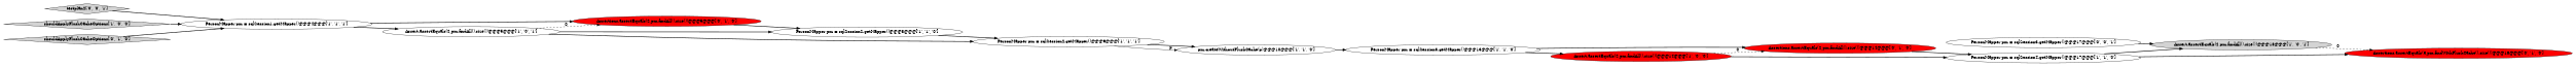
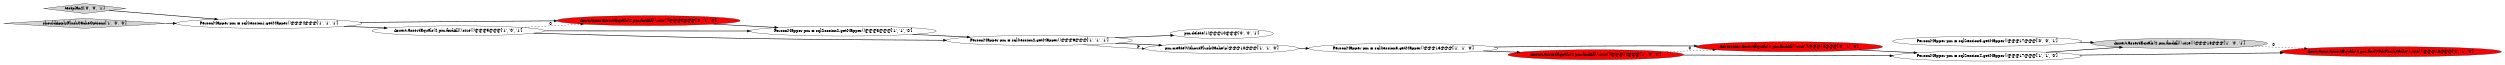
  digraph {
    rankdir=LR
    node [fillcolor=white shape=ellipse style=filled]
    edge [style=bold]
    n1 [label="PersonMapper pm = sqlSession3.getMapper()@@@17@@@['0', '0', '1']"]
    n2 [fillcolor=lightgray label="Assert.assertEquals(2,pm.findAll().size())@@@18@@@['1', '0', '1']"]
    n3 [fillcolor=red label="Assertions.assertEquals(2,pm.findAll().size())@@@14@@@['0', '1', '0']"]
    n4 [label="PersonMapper pm = sqlSession4.getMapper()@@@17@@@['1', '1', '0']"]
    n5 [fillcolor=red label="Assertions.assertEquals(3,pm.findWithFlushCache().size())@@@18@@@['0', '1', '0']"]
    n6 [fillcolor=lightgray label="testplan2['0', '0', '1']" shape=diamond]
    n7 [label="PersonMapper pm = sqlSession1.getMapper()@@@4@@@['1', '1', '1']"]
    n8 [label="Assert.assertEquals(2,pm.findAll().size())@@@5@@@['1', '0', '1']"]
    n9 [fillcolor=red label="Assertions.assertEquals(2,pm.findAll().size())@@@5@@@['0', '1', '0']"]
    n10 [label="PersonMapper pm = sqlSession2.getMapper()@@@9@@@['1', '1', '1']"]
    n11 [label="PersonMapper pm = sqlSession2.getMapper()@@@8@@@['1', '1', '0']"]
+   n12 [label="pm.delete(1)@@@10@@@['0', '0', '1']"]
    n13 [label="pm.createWithoutFlushCache(p)@@@10@@@['1', '1', '0']"]
    n14 [fillcolor=lightgray label="shouldApplyFlushCacheOptions['1', '0', '0']" shape=diamond]
    n15 [label="PersonMapper pm = sqlSession3.getMapper()@@@13@@@['1', '1', '0']"]
    n16 [fillcolor=red label="Assert.assertEquals(2,pm.findAll().size())@@@14@@@['1', '0', '0']"]
-   n17 [fillcolor=lightgray label="shouldApplyFlushCacheOptions['0', '1', '0']" shape=diamond]
    n1 -> n2
    n2 -> n5 [label=0 style=dashed]
    n3 -> n4
    n4 -> n2
    n4 -> n5
    n6 -> n7
    n7 -> n8
    n7 -> n9
    n8 -> n9 [label=0 style=dashed]
    n8 -> n10
    n8 -> n11
    n9 -> n11
+   n10 -> n12
    n10 -> n13 [label=p style=solid]
    n10 -> n13
    n11 -> n10
    n13 -> n15
    n14 -> n7
    n15 -> n3
    n15 -> n16
    n16 -> n3 [label=0 style=dashed]
    n16 -> n4
-   n17 -> n7
  }
